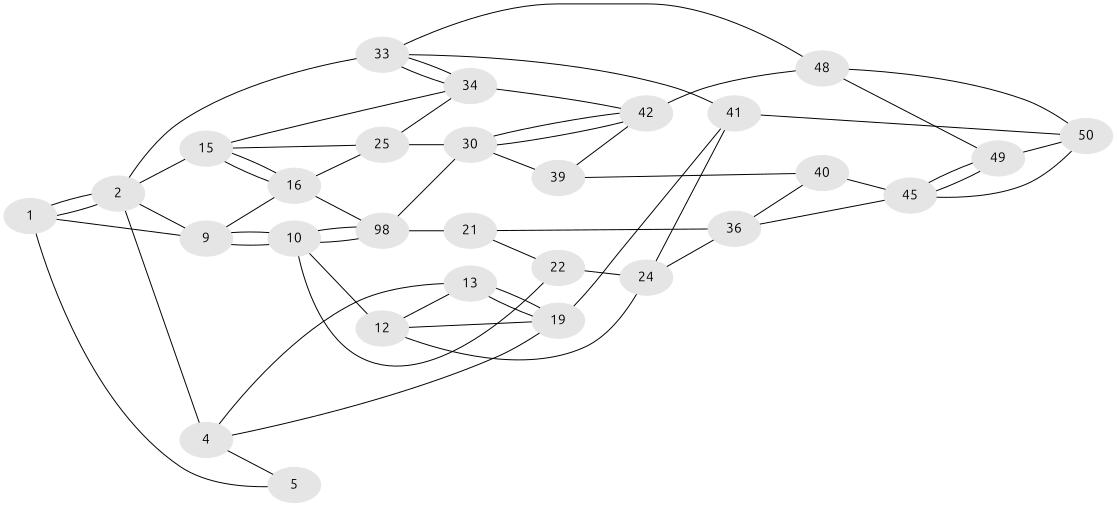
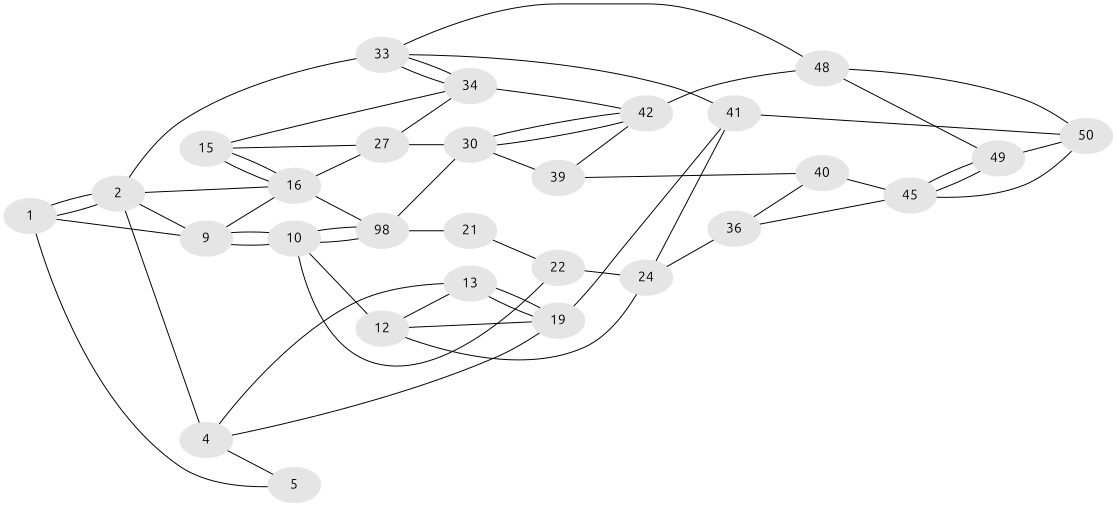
  graph {
    fontname=Ubuntu
    rankdir=LR
    node [color=gray90 fontname=Ubuntu style=filled]
    edge [fontname=Ubuntu]
    1 [super="+6"]
    2 [super="+3"]
    5 [super="+7"]
    9 [super="+14"]
    4 [super="+8"]
    15 [super="+28"]
    33
    10 [super="+11"]
    16 [super="+17"]
    13
    19 [super="+26"]
-   27 [super="+29" label=25]
+   27 [super="+29"]
    34 [super="+35"]
    41 [super="+51"]
    48 [super="+53"]
    12 [super="+25"]
    n17 [label=98 super="+20"]
    22 [super="+23"]
    24 [super="+38"]
    21 [super="+32"]
    30 [super="+31"]
    36 [super="+37"]
    42 [super="+47"]
    39 [super="+43"]
    50 [super="+52"]
    40 [super="+44"]
    45 [super="+46"]
    49
    1 -- 2
    1 -- 2
    1 -- 5
    1 -- 9
    2 -- 9
    2 -- 4
-   2 -- 15
+   2 -- 16
    2 -- 33
    9 -- 10
    9 -- 10
    9 -- 16
    4 -- 5 [weight=2]
    4 -- 13
    4 -- 19
    15 -- 16
    15 -- 16
    15 -- 27
    15 -- 34
    33 -- 34
    33 -- 34
    33 -- 41
    33 -- 48
    10 -- 12
    10 -- n17
    10 -- n17
    10 -- 22
    16 -- 27
    16 -- n17
    13 -- 19
    13 -- 19
    19 -- 41 [weight=2]
    27 -- 34
    27 -- 30
    34 -- 42
    41 -- 50
    48 -- 50
    48 -- 49
    12 -- 13
    12 -- 19
    12 -- 24
    n17 -- 21
    n17 -- 30
    22 -- 24
    24 -- 41
    24 -- 36
    21 -- 22 [weight=2]
-   21 -- 36
    30 -- 42
    30 -- 42
    30 -- 39
    36 -- 40
    36 -- 45
    42 -- 48
    39 -- 42
    39 -- 40 [weight=2]
    40 -- 45
    45 -- 50
    45 -- 49
    45 -- 49
    49 -- 50
  }
